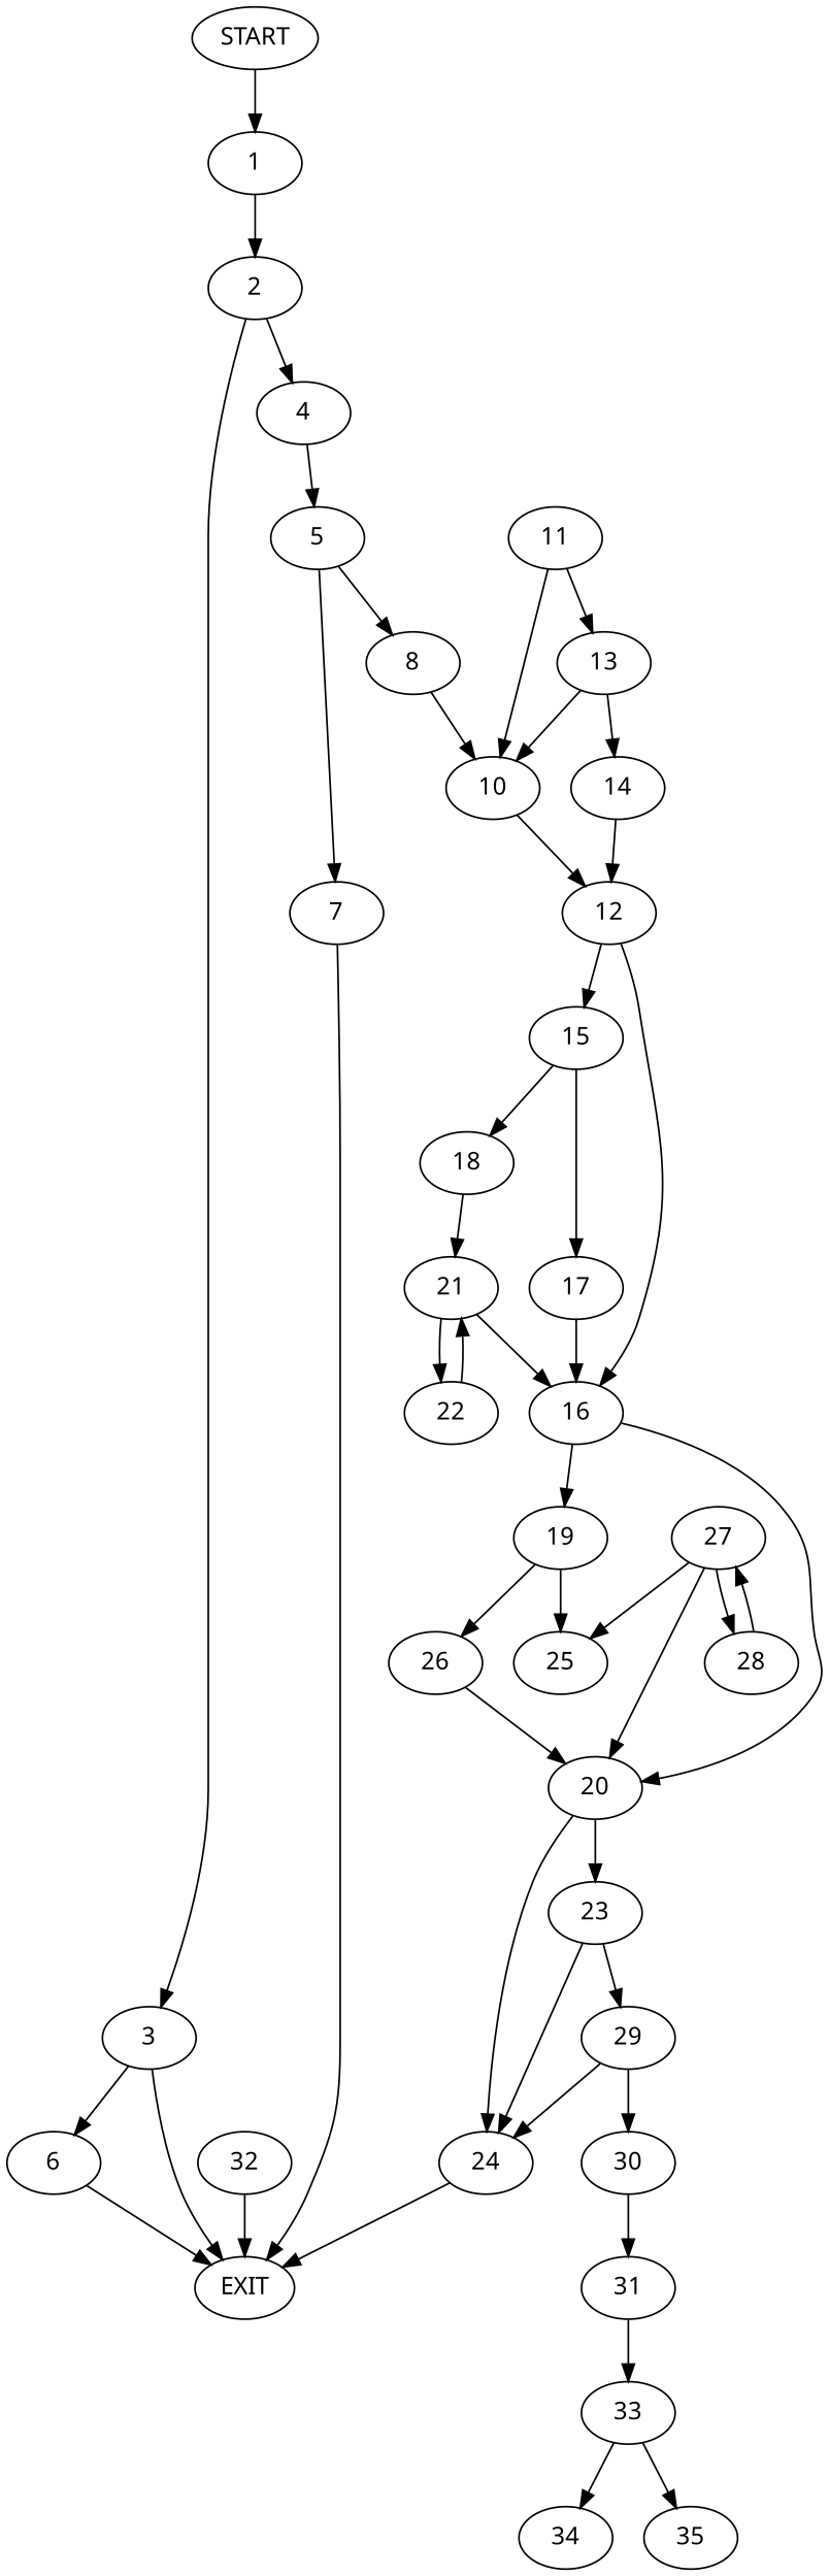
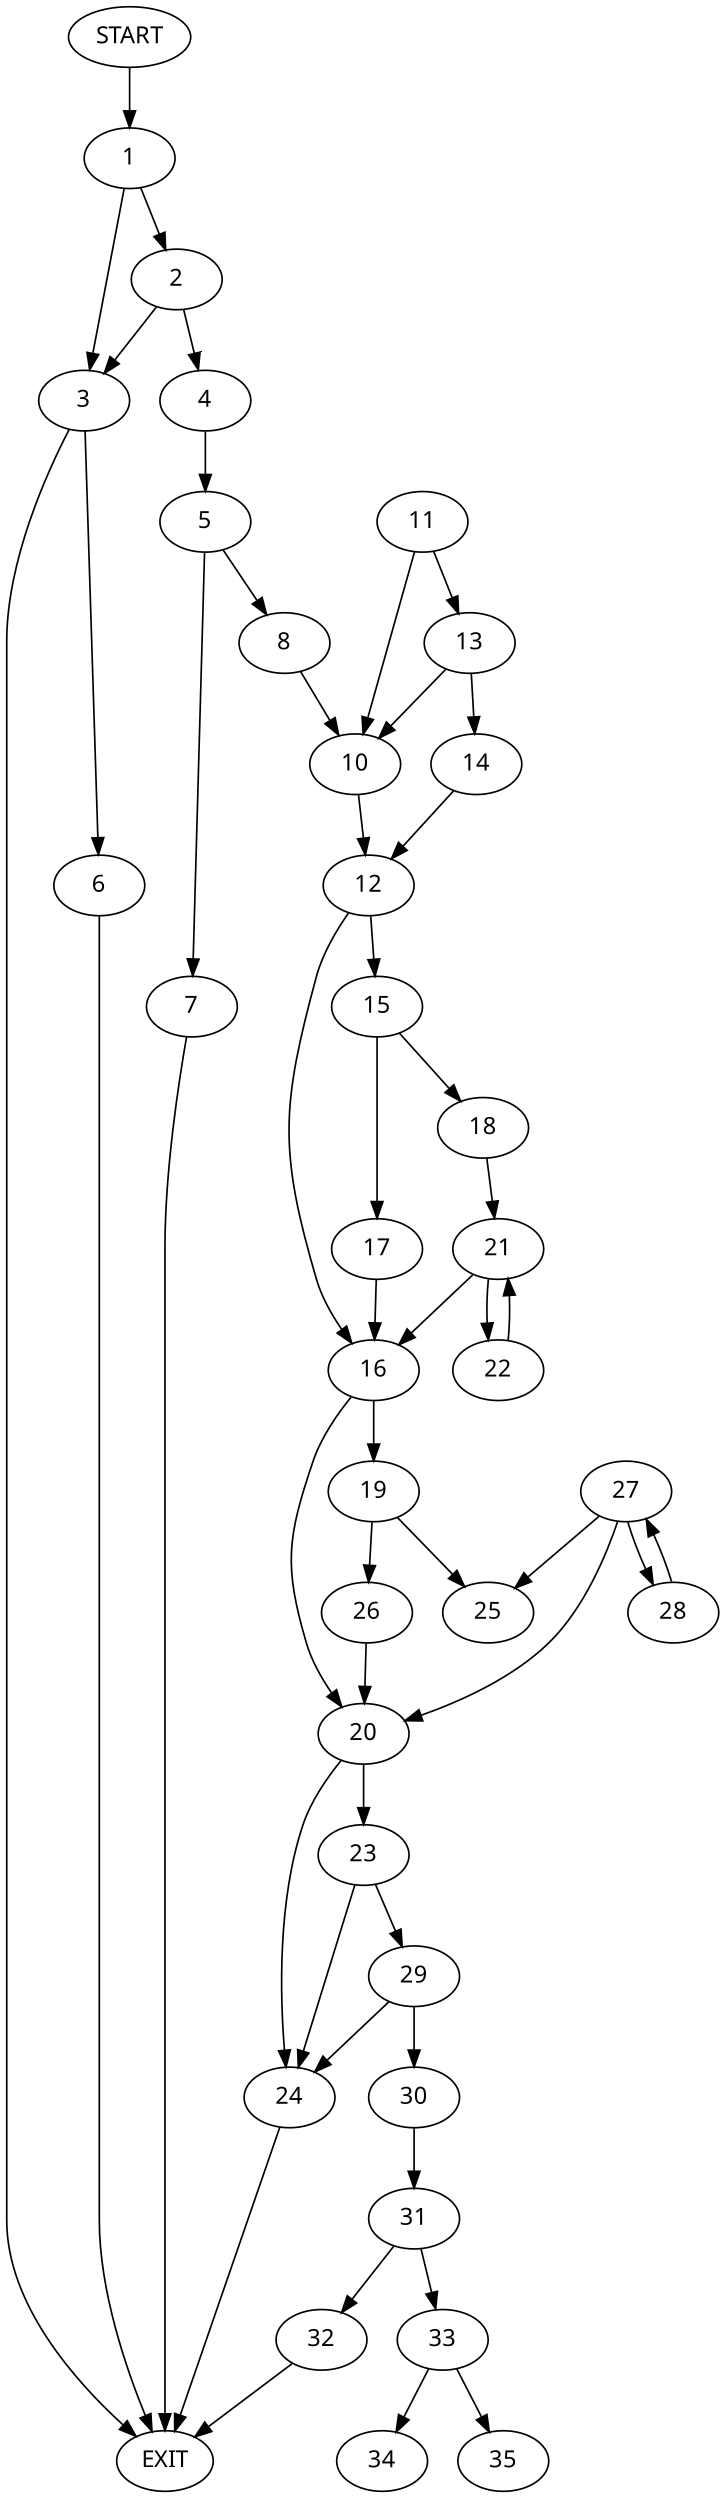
  digraph {
    fontname="Noto Sans"
    node [fontname="Noto Sans"]
    edge [fontname="Noto Sans"]
    n1 [label=START]
    1
    2
    3
    n5 [label=EXIT]
    4
    6
    5
    7
    8
    10
    12
    11
    13
    15
    16
    14
    17
    18
    19
    20
    21
    25
    26
    23
    24
    22
    29
    30
    27
    28
    31
    32
    33
    34
    35
    n1 -> 1
    1 -> 2
+   1 -> 3
    2 -> 3
    2 -> 4
    3 -> n5
    3 -> 6
    4 -> 5
    6 -> n5
    5 -> 7
    5 -> 8
    7 -> n5
    8 -> 10
    10 -> 12
    12 -> 15
    12 -> 16
    11 -> 10
    11 -> 13
    13 -> 10
    13 -> 14
    15 -> 17
    15 -> 18
    16 -> 19
    16 -> 20
    14 -> 12
    17 -> 16
    18 -> 21
    19 -> 25
    19 -> 26
    20 -> 23
    20 -> 24
    21 -> 16
    21 -> 22
    26 -> 20
    23 -> 24
    23 -> 29
    24 -> n5
    22 -> 21
    29 -> 24
    29 -> 30
    30 -> 31
    27 -> 20
    27 -> 25
    27 -> 28
    28 -> 27
+   31 -> 32
    31 -> 33
    32 -> n5
    33 -> 34
    33 -> 35
  }
